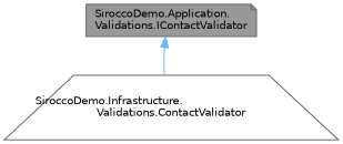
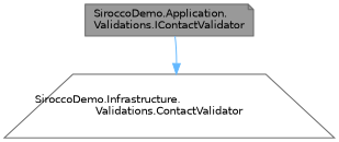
  digraph {
    node [color=gray40 fontname=Helvetica fontsize=10 style=filled]
    n1 [fillcolor=grey60 fontcolor=black height=0.2 label="SiroccoDemo.Application.\lValidations.IContactValidator" shape=note width=0.4]
    n2 [fillcolor=white height=0.2 label="SiroccoDemo.Infrastructure.\lValidations.ContactValidator" shape=trapezium width=0.4]
-   n1 -> n2 [color=steelblue1 dir=back fontname=Helvetica fontsize=10 labelfontname=Helvetica labelfontsize=10 style=solid]
+   n2 -> n1 [color=steelblue1 dir=back fontname=Helvetica fontsize=10 labelfontname=Helvetica labelfontsize=10 style=solid]
  }
